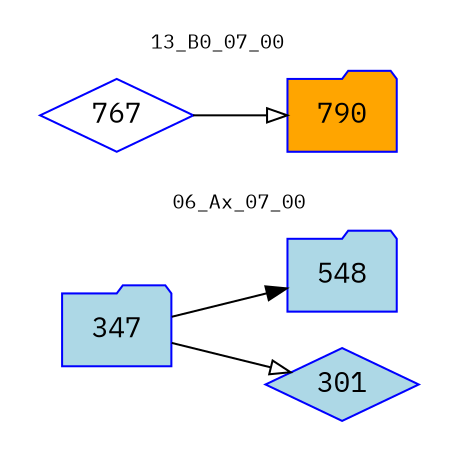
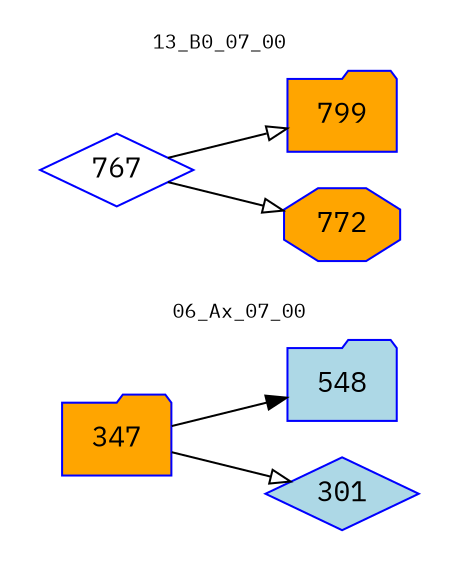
  digraph {
    fontname="IBM Plex Mono"
    rankdir=LR
    node [color=blue fillcolor=lightblue fontname="IBM Plex Mono" shape=folder style=filled]
    edge [arrowhead=onormal color=black fontname="IBM Plex Mono"]
-   n1 [label=347]
+   n1 [fillcolor=orange label=347]
    n2 [label=301 shape=diamond]
    n3 [label=548]
    n4 [fillcolor=white label=767 shape=diamond]
-   n6 [fillcolor=orange label=790]
+   n5 [fillcolor=orange label=772 shape=octagon]
+   n6 [fillcolor=orange label=799]
    subgraph cluster_1 {
      color=white
      fontsize=10
      label="06_Ax_07_00"
      n1
      n2
      n3
    }
    subgraph cluster_2 {
      color=white
      fontsize=10
      label="13_B0_07_00"
      n4
+     n5
      n6
    }
    n1 -> n2
    n1 -> n3 [arrowhead=normal]
+   n4 -> n5
    n4 -> n6
  }
